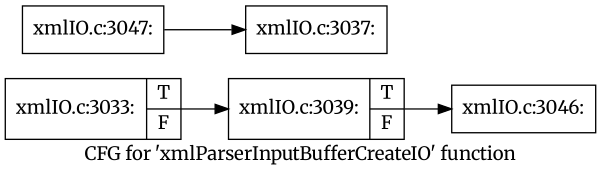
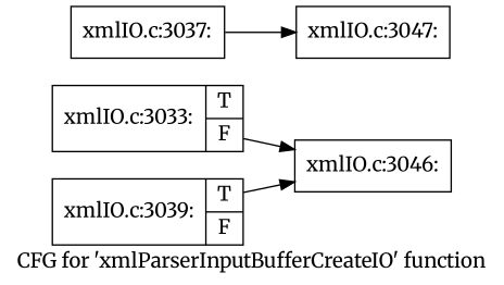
  digraph {
    fontname=Merriweather
    label="CFG for 'xmlParserInputBufferCreateIO' function"
    rankdir=LR
    node [fontname=Merriweather shape=record]
    edge [fontname=Merriweather]
    n1 [label="{xmlIO.c:3033:|{<s0>T|<s1>F}}"]
    n2 [label="{xmlIO.c:3039:|{<s0>T|<s1>F}}"]
    n3 [label="{xmlIO.c:3037:}"]
    n4 [label="{xmlIO.c:3047:}"]
    n5 [label="{xmlIO.c:3046:}"]
-   n1 -> n2
+   n1 -> n5
    n2 -> n5
-   n4 -> n3
+   n3 -> n4
  }
